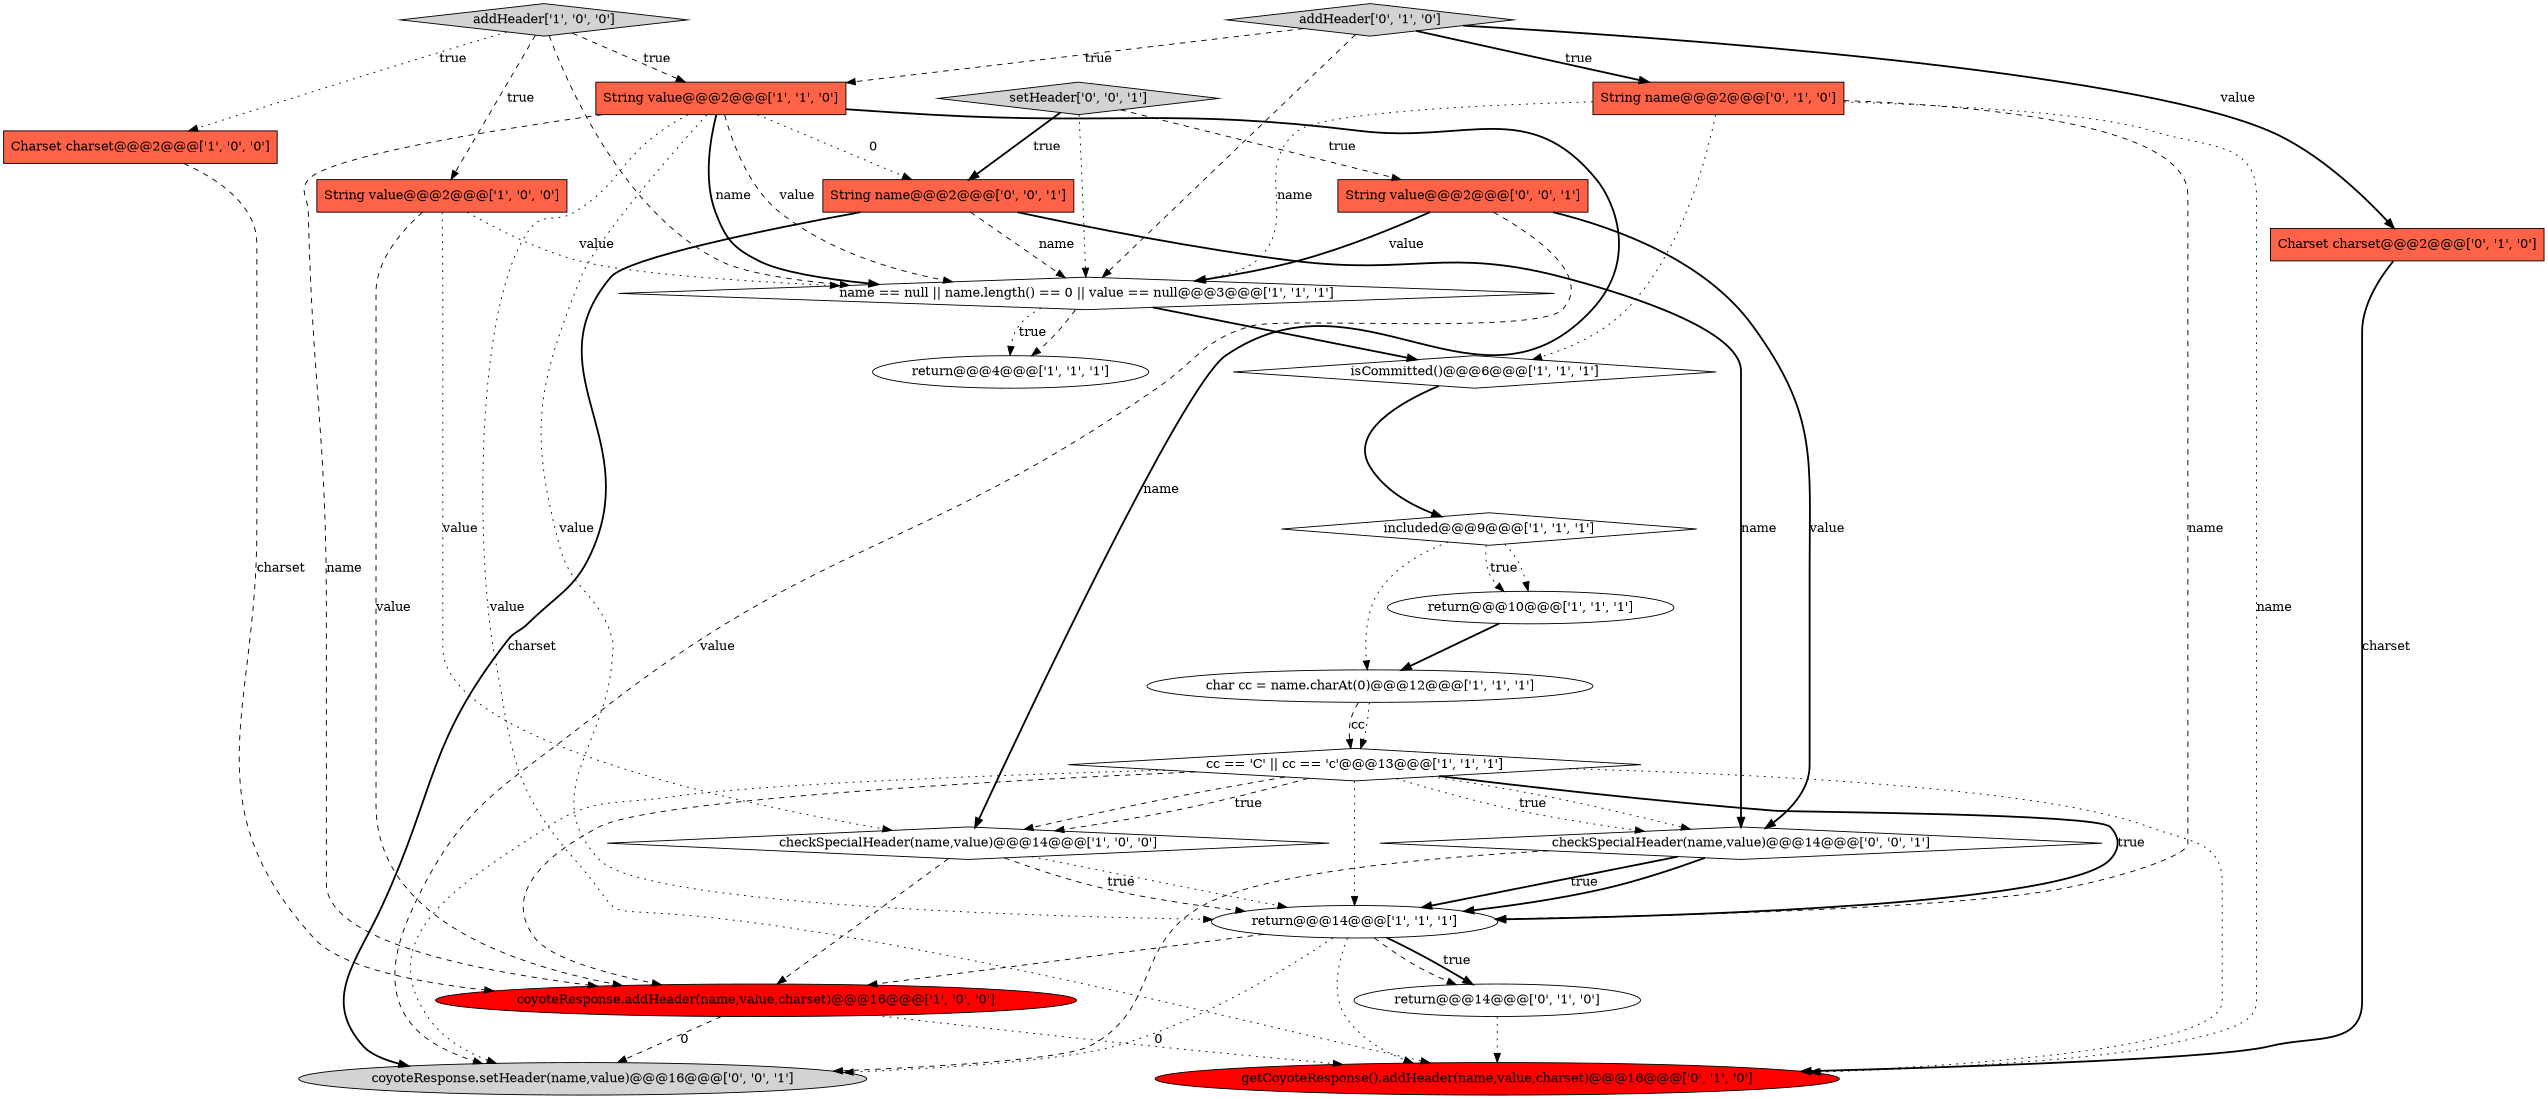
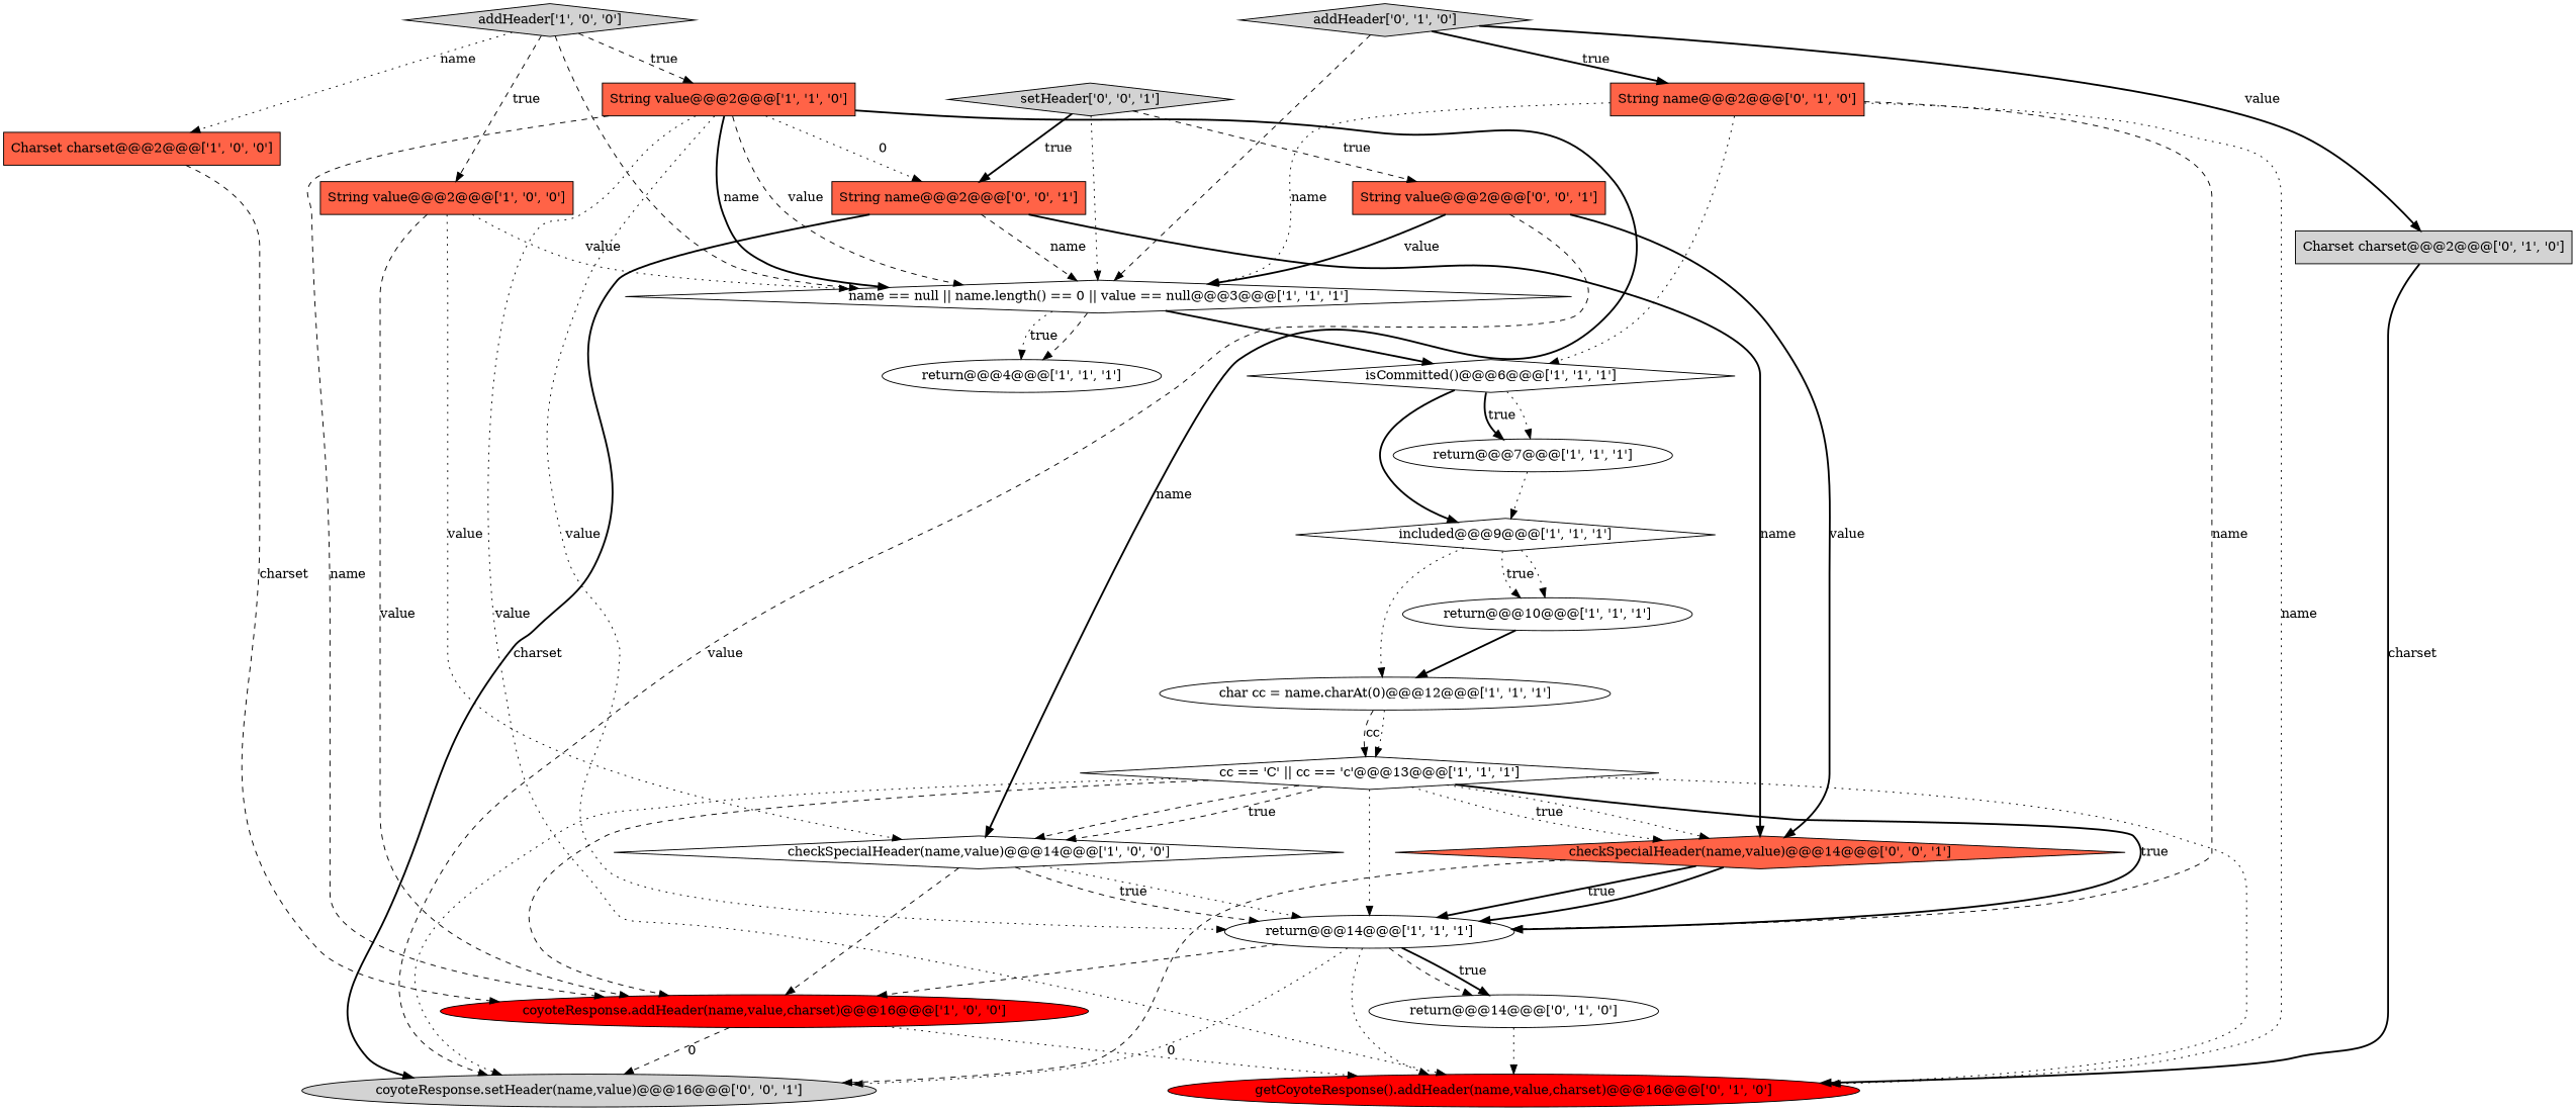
  digraph {
    node [fillcolor=white shape=ellipse style=filled]
    edge [style=dotted]
    n1 [fillcolor=tomato label="String name@@@2@@@['0', '1', '0']" shape=box]
    n2 [label="return@@@14@@@['1', '1', '1']"]
    n3 [label="name == null || name.length() == 0 || value == null@@@3@@@['1', '1', '1']" shape=diamond]
    n4 [fillcolor=red label="getCoyoteResponse().addHeader(name,value,charset)@@@16@@@['0', '1', '0']"]
    n5 [label="isCommitted()@@@6@@@['1', '1', '1']" shape=diamond]
    n6 [fillcolor=red label="coyoteResponse.addHeader(name,value,charset)@@@16@@@['1', '0', '0']"]
    n7 [fillcolor=lightgray label="coyoteResponse.setHeader(name,value)@@@16@@@['0', '0', '1']"]
    n8 [label="return@@@14@@@['0', '1', '0']"]
    n9 [label="return@@@4@@@['1', '1', '1']"]
    n10 [label="included@@@9@@@['1', '1', '1']" shape=diamond]
+   n11 [label="return@@@7@@@['1', '1', '1']"]
    n12 [label="return@@@10@@@['1', '1', '1']"]
    n13 [label="char cc = name.charAt(0)@@@12@@@['1', '1', '1']"]
    n14 [fillcolor=lightgray label="setHeader['0', '0', '1']" shape=diamond]
    n15 [fillcolor=tomato label="String name@@@2@@@['0', '0', '1']" shape=box]
    n16 [fillcolor=tomato label="String value@@@2@@@['0', '0', '1']" shape=box]
-   n17 [label="checkSpecialHeader(name,value)@@@14@@@['0', '0', '1']" shape=diamond]
+   n17 [fillcolor=tomato label="checkSpecialHeader(name,value)@@@14@@@['0', '0', '1']" shape=diamond]
    n18 [label="checkSpecialHeader(name,value)@@@14@@@['1', '0', '0']" shape=diamond]
    n19 [label="cc == 'C' || cc == 'c'@@@13@@@['1', '1', '1']" shape=diamond]
-   n20 [fillcolor=tomato label="Charset charset@@@2@@@['0', '1', '0']" shape=box]
+   n20 [fillcolor=lightgray label="Charset charset@@@2@@@['0', '1', '0']" shape=box]
    n21 [fillcolor=tomato label="String value@@@2@@@['1', '1', '0']" shape=box]
    n22 [fillcolor=tomato label="Charset charset@@@2@@@['1', '0', '0']" shape=box]
    n23 [fillcolor=lightgray label="addHeader['1', '0', '0']" shape=diamond]
    n24 [fillcolor=tomato label="String value@@@2@@@['1', '0', '0']" shape=box]
    n25 [fillcolor=lightgray label="addHeader['0', '1', '0']" shape=diamond]
    n1 -> n2 [label=name style=dashed]
    n1 -> n3 [label=name]
    n1 -> n4 [label=name]
    n1 -> n5
    n2 -> n4
    n2 -> n6 [style=dashed]
    n2 -> n7
    n2 -> n8 [style=dashed]
    n2 -> n8 [label=true style=bold]
    n3 -> n5 [style=bold]
    n3 -> n9 [style=dashed]
    n3 -> n9 [label=true]
    n5 -> n10 [style=bold]
+   n5 -> n11
+   n5 -> n11 [label=true style=bold]
    n6 -> n4 [label=0]
    n6 -> n7 [label=0 style=dashed]
    n8 -> n4
    n10 -> n12 [label=true]
    n10 -> n12
    n10 -> n13
+   n11 -> n10
    n12 -> n13 [style=bold]
    n13 -> n19 [label=cc style=dashed]
    n13 -> n19
    n14 -> n3
    n14 -> n15 [label=true style=bold]
    n14 -> n16 [label=true style=dashed]
    n15 -> n3 [label=name style=dashed]
    n15 -> n7 [label=charset style=bold]
    n15 -> n17 [label=name style=bold]
    n16 -> n3 [label=value style=bold]
    n16 -> n7 [label=value style=dashed]
    n16 -> n17 [label=value style=bold]
    n17 -> n2 [label=true style=bold]
    n17 -> n2 [style=bold]
    n17 -> n7 [style=dashed]
    n18 -> n2
    n18 -> n2 [label=true style=dashed]
    n18 -> n6 [style=dashed]
    n19 -> n2
    n19 -> n2 [label=true style=bold]
    n19 -> n4
    n19 -> n6 [style=dashed]
    n19 -> n7
    n19 -> n17
    n19 -> n17 [label=true]
    n19 -> n18 [label=true style=dashed]
    n19 -> n18 [style=dashed]
    n20 -> n4 [label=charset style=bold]
    n21 -> n2 [label=value]
    n21 -> n3 [label=name style=bold]
    n21 -> n3 [label=value style=dashed]
    n21 -> n4 [label=value]
    n21 -> n6 [label=name style=dashed]
    n21 -> n15 [label=0]
    n21 -> n18 [label=name style=bold]
    n22 -> n6 [label=charset style=dashed]
    n23 -> n3 [style=dashed]
    n23 -> n21 [label=true style=dashed]
-   n23 -> n22 [label=true]
+   n23 -> n22 [label=name]
    n23 -> n24 [label=true style=dashed]
    n24 -> n3 [label=value]
    n24 -> n6 [label=value style=dashed]
    n24 -> n18 [label=value]
    n25 -> n1 [label=true style=bold]
    n25 -> n3 [style=dashed]
    n25 -> n20 [label=value style=bold]
-   n25 -> n21 [label=true style=dashed]
  }
